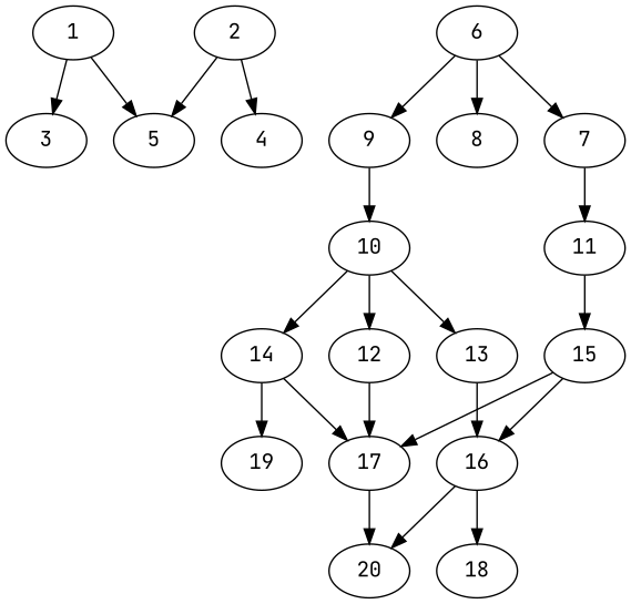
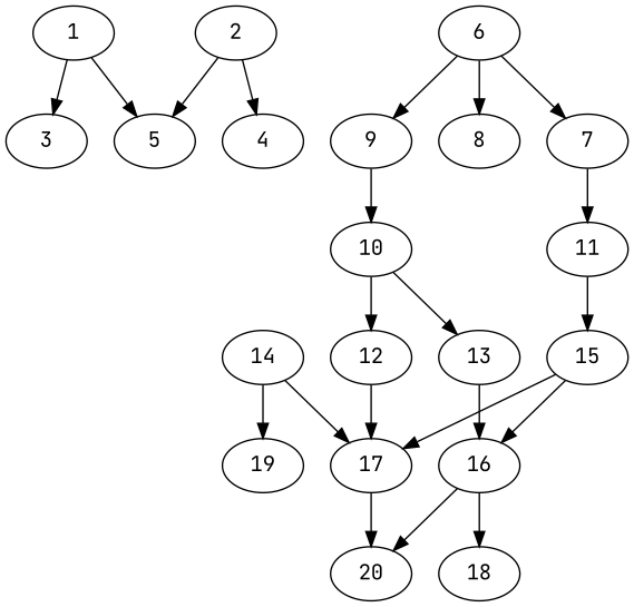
  digraph {
    fontname="JetBrains Mono"
    node [alpha=0.12 fontname="JetBrains Mono"]
    edge [fontname="JetBrains Mono"]
    1 [expect_size=45278208]
    3 [alpha=0.02 expect_size=30520320]
    5 [alpha=0.06 expect_size=27070464]
    2 [alpha=0.04 expect_size=17264640]
    4 [alpha=0.14 expect_size=33762304]
    6 [alpha=0.01 expect_size=6350848]
    7 [alpha=0.13 expect_size=12791808]
    8 [alpha=0.17 expect_size=11963392]
    9 [alpha=0.13 expect_size=48736256]
    11 [alpha=0.08 expect_size=43378688]
    10 [alpha=0.18 expect_size=9608192]
    15 [alpha=0.07 expect_size=23980032]
    12 [alpha=0.15 expect_size=24832000]
    13 [alpha=0.09 expect_size=34838528]
    14 [alpha=0.20 expect_size=39205888]
    17 [alpha=0.16 expect_size=39563264]
    16 [alpha=0.18 expect_size=37108736]
    19 [alpha=0.08 expect_size=14195712]
    20 [alpha=0.03 expect_size=43784192]
    18 [expect_size=21910528]
    1 -> 3
    1 -> 5
    2 -> 5
    2 -> 4
    6 -> 7
    6 -> 8
    6 -> 9
    7 -> 11
    9 -> 10
    11 -> 15
    10 -> 12
    10 -> 13
-   10 -> 14
    15 -> 17
    15 -> 16
    12 -> 17
    13 -> 16
    14 -> 17
    14 -> 19
    17 -> 20
    16 -> 20
    16 -> 18
  }
